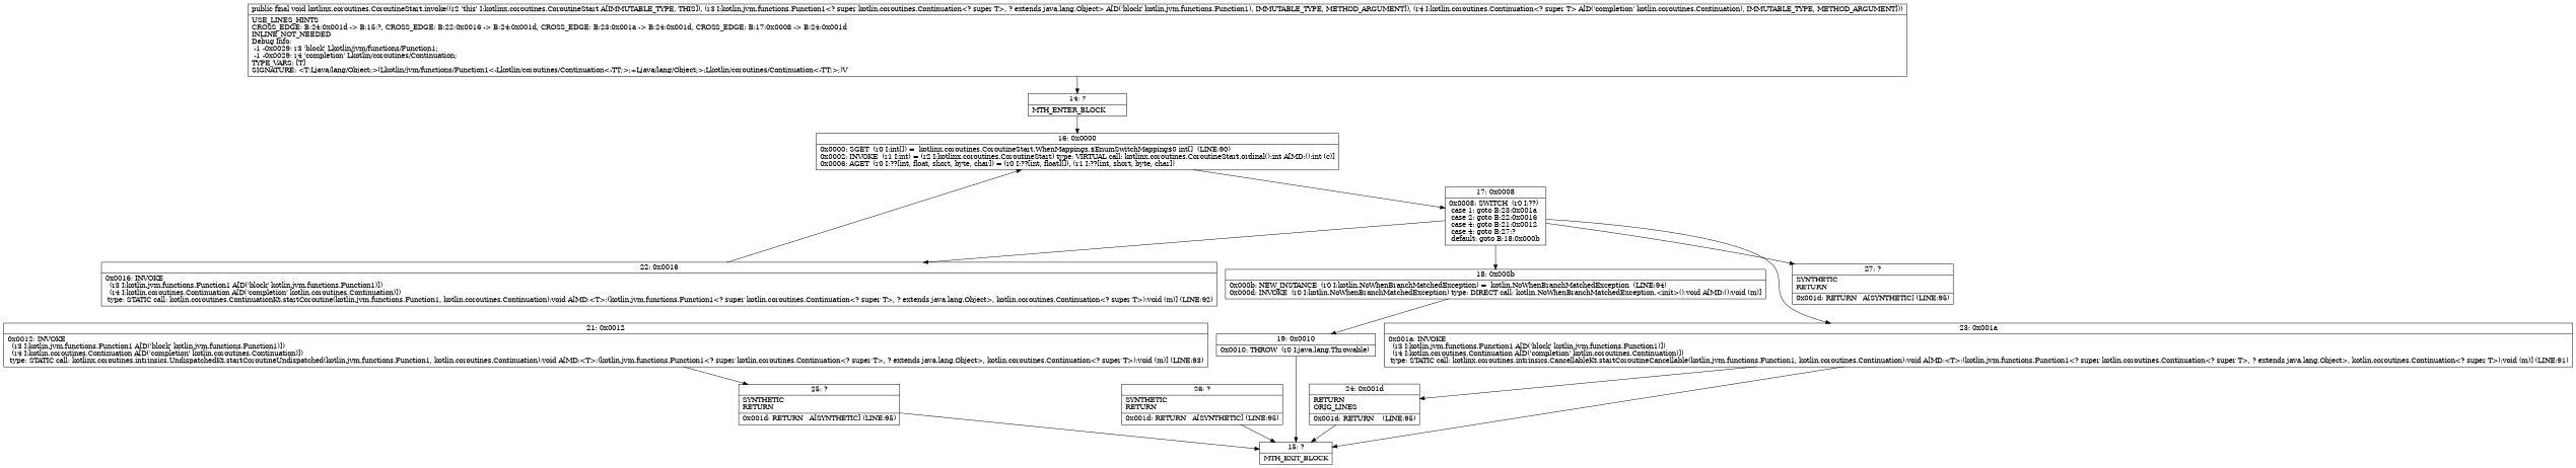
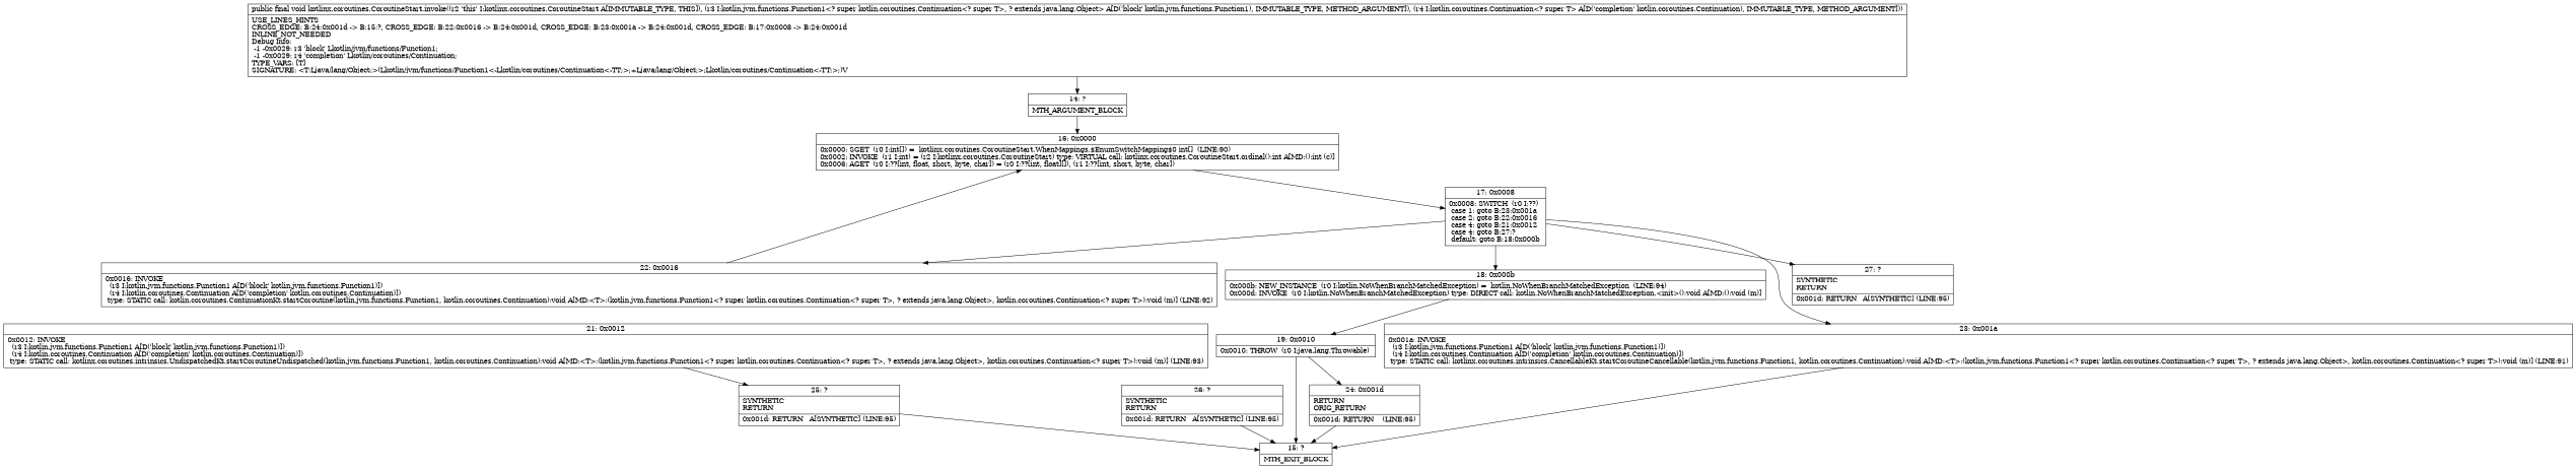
  digraph {
    node [shape=record]
-   n1 [label="{14\:\ ?|MTH_ENTER_BLOCK\l}"]
+   n1 [label="{14\:\ ?|MTH_ARGUMENT_BLOCK\l}"]
    n2 [label="{16\:\ 0x0000|0x0000: SGET  (r0 I:int[]) =  kotlinx.coroutines.CoroutineStart.WhenMappings.$EnumSwitchMapping$0 int[]  (LINE:90)\l0x0002: INVOKE  (r1 I:int) = (r2 I:kotlinx.coroutines.CoroutineStart) type: VIRTUAL call: kotlinx.coroutines.CoroutineStart.ordinal():int A[MD:():int (c)]\l0x0006: AGET  (r0 I:??[int, float, short, byte, char]) = (r0 I:??[int, float][]), (r1 I:??[int, short, byte, char]) \l}"]
    n3 [label="{17\:\ 0x0008|0x0008: SWITCH  (r0 I:??)\l case 1: goto B:23:0x001a\l case 2: goto B:22:0x0016\l case 4: goto B:21:0x0012\l case 4: goto B:27:?\l default: goto B:18:0x000b \l}"]
    n4 [label="{18\:\ 0x000b|0x000b: NEW_INSTANCE  (r0 I:kotlin.NoWhenBranchMatchedException) =  kotlin.NoWhenBranchMatchedException  (LINE:94)\l0x000d: INVOKE  (r0 I:kotlin.NoWhenBranchMatchedException) type: DIRECT call: kotlin.NoWhenBranchMatchedException.\<init\>():void A[MD:():void (m)]\l}"]
    n5 [label="{22\:\ 0x0016|0x0016: INVOKE  \l  (r3 I:kotlin.jvm.functions.Function1 A[D('block' kotlin.jvm.functions.Function1)])\l  (r4 I:kotlin.coroutines.Continuation A[D('completion' kotlin.coroutines.Continuation)])\l type: STATIC call: kotlin.coroutines.ContinuationKt.startCoroutine(kotlin.jvm.functions.Function1, kotlin.coroutines.Continuation):void A[MD:\<T\>:(kotlin.jvm.functions.Function1\<? super kotlin.coroutines.Continuation\<? super T\>, ? extends java.lang.Object\>, kotlin.coroutines.Continuation\<? super T\>):void (m)] (LINE:92)\l}"]
    n6 [label="{23\:\ 0x001a|0x001a: INVOKE  \l  (r3 I:kotlin.jvm.functions.Function1 A[D('block' kotlin.jvm.functions.Function1)])\l  (r4 I:kotlin.coroutines.Continuation A[D('completion' kotlin.coroutines.Continuation)])\l type: STATIC call: kotlinx.coroutines.intrinsics.CancellableKt.startCoroutineCancellable(kotlin.jvm.functions.Function1, kotlin.coroutines.Continuation):void A[MD:\<T\>:(kotlin.jvm.functions.Function1\<? super kotlin.coroutines.Continuation\<? super T\>, ? extends java.lang.Object\>, kotlin.coroutines.Continuation\<? super T\>):void (m)] (LINE:91)\l}"]
    n7 [label="{27\:\ ?|SYNTHETIC\lRETURN\l|0x001d: RETURN   A[SYNTHETIC] (LINE:95)\l}"]
    n8 [label="{19\:\ 0x0010|0x0010: THROW  (r0 I:java.lang.Throwable) \l}"]
    n9 [label="{21\:\ 0x0012|0x0012: INVOKE  \l  (r3 I:kotlin.jvm.functions.Function1 A[D('block' kotlin.jvm.functions.Function1)])\l  (r4 I:kotlin.coroutines.Continuation A[D('completion' kotlin.coroutines.Continuation)])\l type: STATIC call: kotlinx.coroutines.intrinsics.UndispatchedKt.startCoroutineUndispatched(kotlin.jvm.functions.Function1, kotlin.coroutines.Continuation):void A[MD:\<T\>:(kotlin.jvm.functions.Function1\<? super kotlin.coroutines.Continuation\<? super T\>, ? extends java.lang.Object\>, kotlin.coroutines.Continuation\<? super T\>):void (m)] (LINE:93)\l}"]
    n10 [label="{25\:\ ?|SYNTHETIC\lRETURN\l|0x001d: RETURN   A[SYNTHETIC] (LINE:95)\l}"]
    n11 [label="{15\:\ ?|MTH_EXIT_BLOCK\l}"]
-   n12 [label="{24\:\ 0x001d|RETURN\lORIG_LINES\l|0x001d: RETURN    (LINE:95)\l}"]
+   n12 [label="{24\:\ 0x001d|RETURN\lORIG_RETURN\l|0x001d: RETURN    (LINE:95)\l}"]
    n13 [label="{26\:\ ?|SYNTHETIC\lRETURN\l|0x001d: RETURN   A[SYNTHETIC] (LINE:95)\l}"]
    n14 [label="{public final void kotlinx.coroutines.CoroutineStart.invoke((r2 'this' I:kotlinx.coroutines.CoroutineStart A[IMMUTABLE_TYPE, THIS]), (r3 I:kotlin.jvm.functions.Function1\<? super kotlin.coroutines.Continuation\<? super T\>, ? extends java.lang.Object\> A[D('block' kotlin.jvm.functions.Function1), IMMUTABLE_TYPE, METHOD_ARGUMENT]), (r4 I:kotlin.coroutines.Continuation\<? super T\> A[D('completion' kotlin.coroutines.Continuation), IMMUTABLE_TYPE, METHOD_ARGUMENT]))  | USE_LINES_HINTS\lCROSS_EDGE: B:24:0x001d \-\> B:15:?, CROSS_EDGE: B:22:0x0016 \-\> B:24:0x001d, CROSS_EDGE: B:23:0x001a \-\> B:24:0x001d, CROSS_EDGE: B:17:0x0008 \-\> B:24:0x001d\lINLINE_NOT_NEEDED\lDebug Info:\l  \-1 \-0x0029: r3 'block' Lkotlin\/jvm\/functions\/Function1;\l  \-1 \-0x0029: r4 'completion' Lkotlin\/coroutines\/Continuation;\lTYPE_VARS: [T]\lSIGNATURE: \<T:Ljava\/lang\/Object;\>(Lkotlin\/jvm\/functions\/Function1\<\-Lkotlin\/coroutines\/Continuation\<\-TT;\>;+Ljava\/lang\/Object;\>;Lkotlin\/coroutines\/Continuation\<\-TT;\>;)V\l}"]
    n1 -> n2
    n2 -> n3
    n3 -> n4
    n3 -> n5
    n3 -> n6
    n3 -> n7
    n4 -> n8
    n5 -> n2
    n6 -> n11
-   n6 -> n12
+   n8 -> n12
    n8 -> n11
    n9 -> n10
    n10 -> n11
    n12 -> n11
    n13 -> n11
    n14 -> n1
  }
